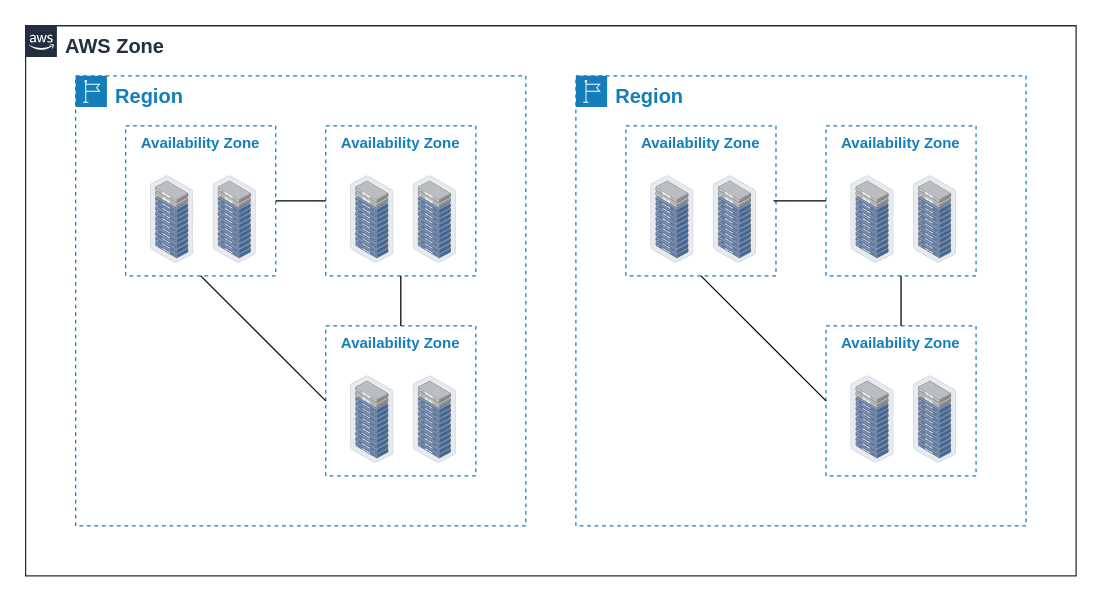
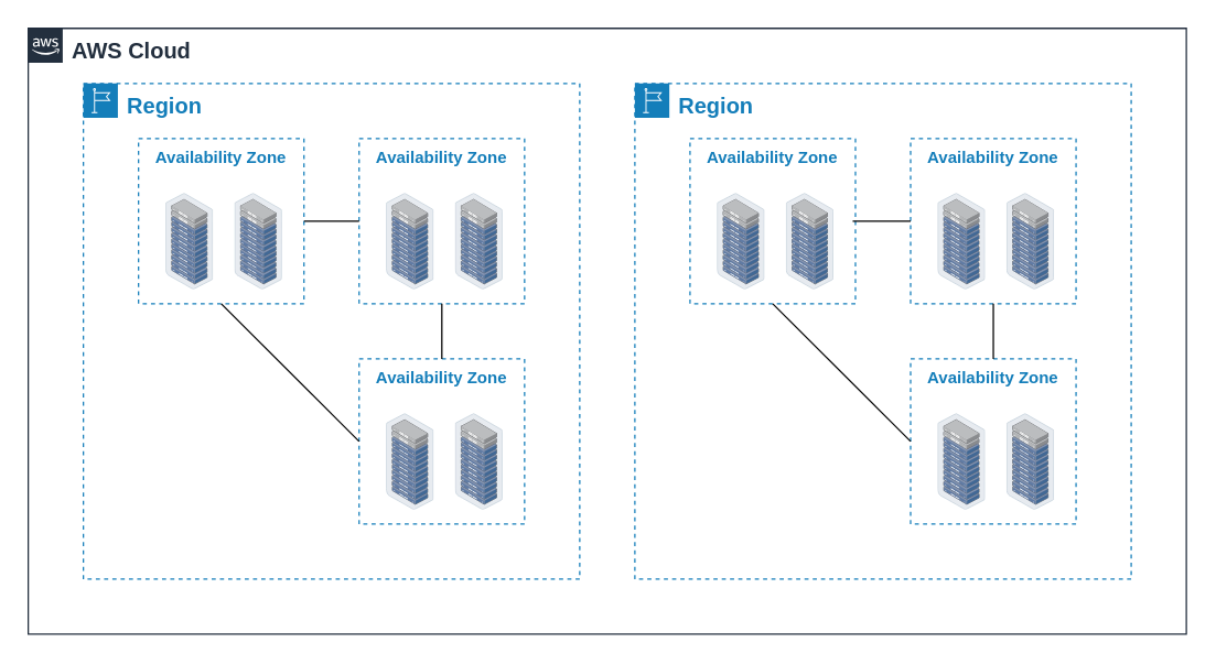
  <mxCell id="0" />
  <mxCell id="1" parent="0" />
- <mxCell id="2" value="&lt;b&gt;&lt;font style=&quot;font-size: 16px&quot;&gt;AWS Zone&lt;/font&gt;&lt;/b&gt;" style="points=[[0,0],[0.25,0],[0.5,0],[0.75,0],[1,0],[1,0.25],[1,0.5],[1,0.75],[1,1],[0.75,1],[0.5,1],[0.25,1],[0,1],[0,0.75],[0,0.5],[0,0.25]];outlineConnect=0;gradientColor=none;html=1;whiteSpace=wrap;fontSize=12;fontStyle=0;shape=mxgraph.aws4.group;grIcon=mxgraph.aws4.group_aws_cloud_alt;strokeColor=#232F3E;fillColor=none;verticalAlign=top;align=left;spacingLeft=30;fontColor=#232F3E;dashed=0;" vertex="1" parent="1"><mxGeometry x="20" y="20" width="840" height="440" as="geometry" /></mxCell>
+ <mxCell id="2" value="&lt;b&gt;&lt;font style=&quot;font-size: 16px&quot;&gt;AWS Cloud&lt;/font&gt;&lt;/b&gt;" style="points=[[0,0],[0.25,0],[0.5,0],[0.75,0],[1,0],[1,0.25],[1,0.5],[1,0.75],[1,1],[0.75,1],[0.5,1],[0.25,1],[0,1],[0,0.75],[0,0.5],[0,0.25]];outlineConnect=0;gradientColor=none;html=1;whiteSpace=wrap;fontSize=12;fontStyle=0;shape=mxgraph.aws4.group;grIcon=mxgraph.aws4.group_aws_cloud_alt;strokeColor=#232F3E;fillColor=none;verticalAlign=top;align=left;spacingLeft=30;fontColor=#232F3E;dashed=0;" vertex="1" parent="1"><mxGeometry x="20" y="20" width="840" height="440" as="geometry" /></mxCell>
  <mxCell id="3" value="&lt;b&gt;&lt;font style=&quot;font-size: 16px&quot;&gt;Region&lt;/font&gt;&lt;/b&gt;" style="points=[[0,0],[0.25,0],[0.5,0],[0.75,0],[1,0],[1,0.25],[1,0.5],[1,0.75],[1,1],[0.75,1],[0.5,1],[0.25,1],[0,1],[0,0.75],[0,0.5],[0,0.25]];outlineConnect=0;gradientColor=none;html=1;whiteSpace=wrap;fontSize=12;fontStyle=0;shape=mxgraph.aws4.group;grIcon=mxgraph.aws4.group_region;strokeColor=#147EBA;fillColor=none;verticalAlign=top;align=left;spacingLeft=30;fontColor=#147EBA;dashed=1;" vertex="1" parent="1"><mxGeometry x="60" y="60" width="360" height="360" as="geometry" /></mxCell>
  <mxCell id="4" value="" style="group" vertex="1" connectable="0" parent="1"><mxGeometry x="100" y="100" width="120" height="120" as="geometry" /></mxCell>
  <mxCell id="5" value="Availability Zone" style="fillColor=none;strokeColor=#147EBA;dashed=1;verticalAlign=top;fontStyle=1;fontColor=#147EBA;" vertex="1" parent="4"><mxGeometry width="120" height="120" as="geometry" /></mxCell>
  <mxCell id="6" value="" style="points=[];aspect=fixed;html=1;align=center;shadow=0;dashed=0;image;image=img/lib/allied_telesis/storage/Datacenter_Server_Rack_ToR.svg;" vertex="1" parent="4"><mxGeometry x="20" y="40" width="34.53" height="70" as="geometry" /></mxCell>
  <mxCell id="7" value="" style="points=[];aspect=fixed;html=1;align=center;shadow=0;dashed=0;image;image=img/lib/allied_telesis/storage/Datacenter_Server_Rack_ToR.svg;" vertex="1" parent="4"><mxGeometry x="70" y="40" width="34.53" height="70" as="geometry" /></mxCell>
  <mxCell id="8" value="" style="group" vertex="1" connectable="0" parent="1"><mxGeometry x="260" y="100" width="120" height="120" as="geometry" /></mxCell>
  <mxCell id="9" value="Availability Zone" style="fillColor=none;strokeColor=#147EBA;dashed=1;verticalAlign=top;fontStyle=1;fontColor=#147EBA;" vertex="1" parent="8"><mxGeometry width="120" height="120" as="geometry" /></mxCell>
  <mxCell id="10" value="" style="points=[];aspect=fixed;html=1;align=center;shadow=0;dashed=0;image;image=img/lib/allied_telesis/storage/Datacenter_Server_Rack_ToR.svg;" vertex="1" parent="8"><mxGeometry x="20" y="40" width="34.53" height="70" as="geometry" /></mxCell>
  <mxCell id="11" value="" style="points=[];aspect=fixed;html=1;align=center;shadow=0;dashed=0;image;image=img/lib/allied_telesis/storage/Datacenter_Server_Rack_ToR.svg;" vertex="1" parent="8"><mxGeometry x="70" y="40" width="34.53" height="70" as="geometry" /></mxCell>
  <mxCell id="12" value="" style="group" vertex="1" connectable="0" parent="1"><mxGeometry x="260" y="260" width="120" height="120" as="geometry" /></mxCell>
  <mxCell id="13" value="Availability Zone" style="fillColor=none;strokeColor=#147EBA;dashed=1;verticalAlign=top;fontStyle=1;fontColor=#147EBA;" vertex="1" parent="12"><mxGeometry width="120" height="120" as="geometry" /></mxCell>
  <mxCell id="14" value="" style="points=[];aspect=fixed;html=1;align=center;shadow=0;dashed=0;image;image=img/lib/allied_telesis/storage/Datacenter_Server_Rack_ToR.svg;" vertex="1" parent="12"><mxGeometry x="20" y="40" width="34.53" height="70" as="geometry" /></mxCell>
  <mxCell id="15" value="" style="points=[];aspect=fixed;html=1;align=center;shadow=0;dashed=0;image;image=img/lib/allied_telesis/storage/Datacenter_Server_Rack_ToR.svg;" vertex="1" parent="12"><mxGeometry x="70" y="40" width="34.53" height="70" as="geometry" /></mxCell>
  <mxCell id="16" value="" style="endArrow=none;html=1;exitX=0.5;exitY=1;exitDx=0;exitDy=0;entryX=0;entryY=0.5;entryDx=0;entryDy=0;" edge="1" parent="1" source="5" target="13"><mxGeometry x="120" y="80" width="50" height="50" as="geometry"><mxPoint x="330" y="270" as="sourcePoint" /><mxPoint x="330" y="310" as="targetPoint" /></mxGeometry></mxCell>
  <mxCell id="17" value="" style="endArrow=none;html=1;exitX=1;exitY=0.5;exitDx=0;exitDy=0;entryX=0;entryY=0.5;entryDx=0;entryDy=0;" edge="1" parent="1" source="5" target="9"><mxGeometry x="120" y="80" width="50" height="50" as="geometry"><mxPoint x="560" y="410" as="sourcePoint" /><mxPoint x="610" y="360" as="targetPoint" /></mxGeometry></mxCell>
  <mxCell id="18" value="" style="endArrow=none;html=1;exitX=0.5;exitY=1;exitDx=0;exitDy=0;entryX=0.5;entryY=0;entryDx=0;entryDy=0;" edge="1" parent="1" source="9" target="13"><mxGeometry x="120" y="80" width="50" height="50" as="geometry"><mxPoint x="560" y="410" as="sourcePoint" /><mxPoint x="610" y="360" as="targetPoint" /></mxGeometry></mxCell>
  <mxCell id="19" value="&lt;b&gt;&lt;font style=&quot;font-size: 16px&quot;&gt;Region&lt;/font&gt;&lt;/b&gt;" style="points=[[0,0],[0.25,0],[0.5,0],[0.75,0],[1,0],[1,0.25],[1,0.5],[1,0.75],[1,1],[0.75,1],[0.5,1],[0.25,1],[0,1],[0,0.75],[0,0.5],[0,0.25]];outlineConnect=0;gradientColor=none;html=1;whiteSpace=wrap;fontSize=12;fontStyle=0;shape=mxgraph.aws4.group;grIcon=mxgraph.aws4.group_region;strokeColor=#147EBA;fillColor=none;verticalAlign=top;align=left;spacingLeft=30;fontColor=#147EBA;dashed=1;" vertex="1" parent="1"><mxGeometry x="460" y="60" width="360" height="360" as="geometry" /></mxCell>
  <mxCell id="20" value="" style="group" vertex="1" connectable="0" parent="1"><mxGeometry x="500" y="100" width="120" height="120" as="geometry" /></mxCell>
  <mxCell id="21" value="Availability Zone" style="fillColor=none;strokeColor=#147EBA;dashed=1;verticalAlign=top;fontStyle=1;fontColor=#147EBA;" vertex="1" parent="20"><mxGeometry width="120" height="120" as="geometry" /></mxCell>
  <mxCell id="22" value="" style="points=[];aspect=fixed;html=1;align=center;shadow=0;dashed=0;image;image=img/lib/allied_telesis/storage/Datacenter_Server_Rack_ToR.svg;" vertex="1" parent="20"><mxGeometry x="20" y="40" width="34.53" height="70" as="geometry" /></mxCell>
  <mxCell id="23" value="" style="points=[];aspect=fixed;html=1;align=center;shadow=0;dashed=0;image;image=img/lib/allied_telesis/storage/Datacenter_Server_Rack_ToR.svg;" vertex="1" parent="20"><mxGeometry x="70" y="40" width="34.53" height="70" as="geometry" /></mxCell>
  <mxCell id="24" value="" style="group" vertex="1" connectable="0" parent="1"><mxGeometry x="660" y="100" width="120" height="120" as="geometry" /></mxCell>
  <mxCell id="25" value="Availability Zone" style="fillColor=none;strokeColor=#147EBA;dashed=1;verticalAlign=top;fontStyle=1;fontColor=#147EBA;" vertex="1" parent="24"><mxGeometry width="120" height="120" as="geometry" /></mxCell>
  <mxCell id="26" value="" style="points=[];aspect=fixed;html=1;align=center;shadow=0;dashed=0;image;image=img/lib/allied_telesis/storage/Datacenter_Server_Rack_ToR.svg;" vertex="1" parent="24"><mxGeometry x="20" y="40" width="34.53" height="70" as="geometry" /></mxCell>
  <mxCell id="27" value="" style="points=[];aspect=fixed;html=1;align=center;shadow=0;dashed=0;image;image=img/lib/allied_telesis/storage/Datacenter_Server_Rack_ToR.svg;" vertex="1" parent="24"><mxGeometry x="70" y="40" width="34.53" height="70" as="geometry" /></mxCell>
  <mxCell id="28" value="Availability Zone" style="fillColor=none;strokeColor=#147EBA;dashed=1;verticalAlign=top;fontStyle=1;fontColor=#147EBA;" vertex="1" parent="1"><mxGeometry x="660" y="260" width="120" height="120" as="geometry" /></mxCell>
  <mxCell id="29" value="" style="points=[];aspect=fixed;html=1;align=center;shadow=0;dashed=0;image;image=img/lib/allied_telesis/storage/Datacenter_Server_Rack_ToR.svg;" vertex="1" parent="1"><mxGeometry x="680" y="300" width="34.53" height="70" as="geometry" /></mxCell>
  <mxCell id="30" value="" style="points=[];aspect=fixed;html=1;align=center;shadow=0;dashed=0;image;image=img/lib/allied_telesis/storage/Datacenter_Server_Rack_ToR.svg;" vertex="1" parent="1"><mxGeometry x="730" y="300" width="34.53" height="70" as="geometry" /></mxCell>
  <mxCell id="31" value="" style="endArrow=none;html=1;entryX=0;entryY=0.5;entryDx=0;entryDy=0;" edge="1" parent="1" target="25"><mxGeometry x="130" y="90" width="50" height="50" as="geometry"><mxPoint x="618" y="160" as="sourcePoint" /><mxPoint x="658" y="171" as="targetPoint" /></mxGeometry></mxCell>
  <mxCell id="32" value="" style="endArrow=none;html=1;entryX=0.5;entryY=1;entryDx=0;entryDy=0;exitX=0.5;exitY=0;exitDx=0;exitDy=0;" edge="1" parent="1" source="28" target="25"><mxGeometry x="140" y="100" width="50" height="50" as="geometry"><mxPoint x="628" y="170" as="sourcePoint" /><mxPoint x="670" y="170" as="targetPoint" /></mxGeometry></mxCell>
  <mxCell id="33" value="" style="endArrow=none;html=1;entryX=0.5;entryY=1;entryDx=0;entryDy=0;exitX=0;exitY=0.5;exitDx=0;exitDy=0;" edge="1" parent="1" source="28" target="21"><mxGeometry x="150" y="110" width="50" height="50" as="geometry"><mxPoint x="730" y="270" as="sourcePoint" /><mxPoint x="730" y="230" as="targetPoint" /></mxGeometry></mxCell>
